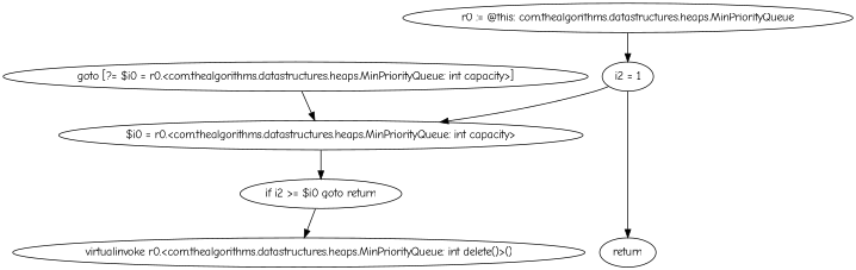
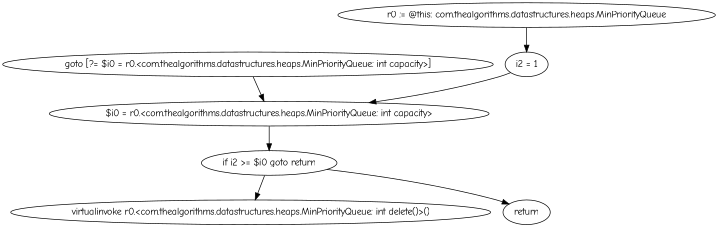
  digraph {
    fontname="Comic Neue"
    node [fontname="Comic Neue"]
    edge [fontname="Comic Neue"]
    "r0 := @this: com.thealgorithms.datastructures.heaps.MinPriorityQueue"
    "i2 = 1"
    "$i0 = r0.<com.thealgorithms.datastructures.heaps.MinPriorityQueue: int capacity>"
    "if i2 >= $i0 goto return"
    "virtualinvoke r0.<com.thealgorithms.datastructures.heaps.MinPriorityQueue: int delete()>()"
    return
    "goto [?= $i0 = r0.<com.thealgorithms.datastructures.heaps.MinPriorityQueue: int capacity>]"
    "r0 := @this: com.thealgorithms.datastructures.heaps.MinPriorityQueue" -> "i2 = 1"
    "i2 = 1" -> "$i0 = r0.<com.thealgorithms.datastructures.heaps.MinPriorityQueue: int capacity>"
    "$i0 = r0.<com.thealgorithms.datastructures.heaps.MinPriorityQueue: int capacity>" -> "if i2 >= $i0 goto return"
    "if i2 >= $i0 goto return" -> "virtualinvoke r0.<com.thealgorithms.datastructures.heaps.MinPriorityQueue: int delete()>()"
-   "i2 = 1" -> return
+   "if i2 >= $i0 goto return" -> return
    "goto [?= $i0 = r0.<com.thealgorithms.datastructures.heaps.MinPriorityQueue: int capacity>]" -> "$i0 = r0.<com.thealgorithms.datastructures.heaps.MinPriorityQueue: int capacity>"
  }
